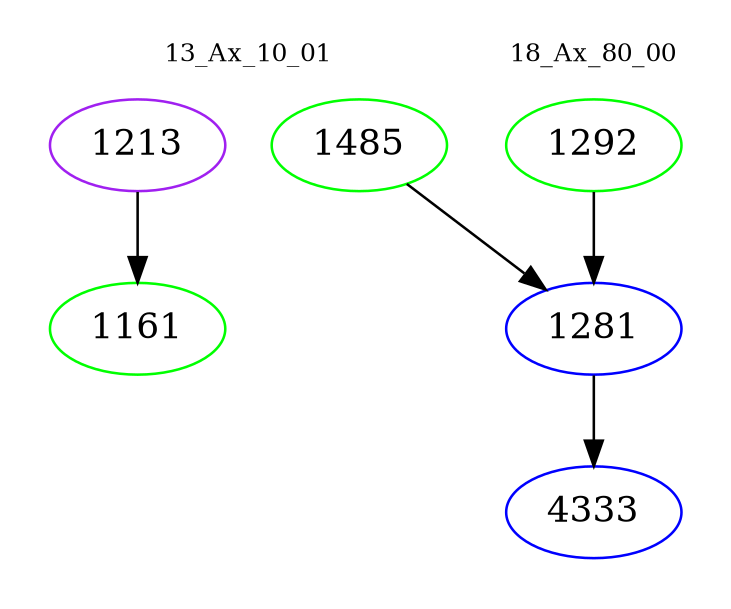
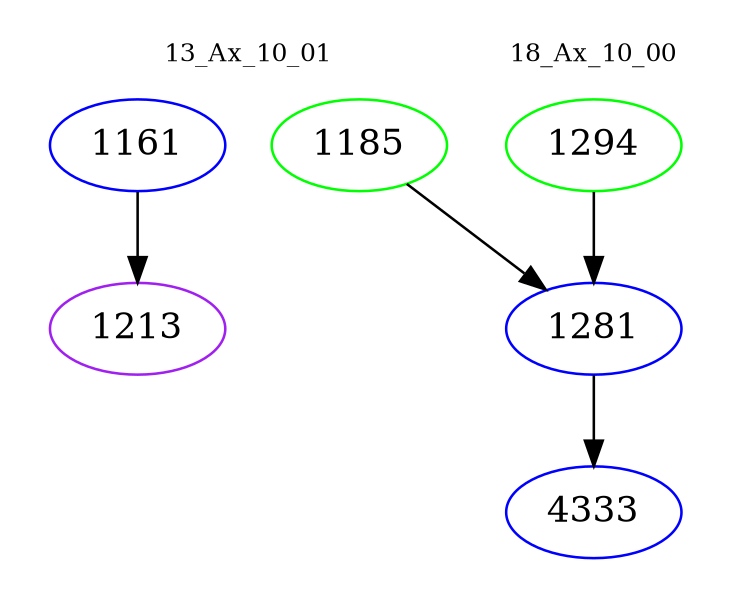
  digraph {
    node [color=blue]
    edge [color=black]
-   n1 [color=green label=1485]
-   n2 [color=green label=1161]
+   n1 [color=green label=1185]
+   n2 [label=1161]
    n3 [color=purple label=1213]
-   n4 [color=green label=1292]
+   n4 [color=green label=1294]
    n5 [label=1281]
    n6 [label=4333]
    subgraph cluster_1 {
      color=white
      fontsize=10
      label="13_Ax_10_01"
      n1
      n2
      n3
    }
    subgraph cluster_2 {
      color=white
      fontsize=10
-     label="18_Ax_80_00"
+     label="18_Ax_10_00"
      n4
      n5
      n6
    }
    n1 -> n5
-   n3 -> n2
+   n2 -> n3
    n4 -> n5
    n5 -> n6
  }
